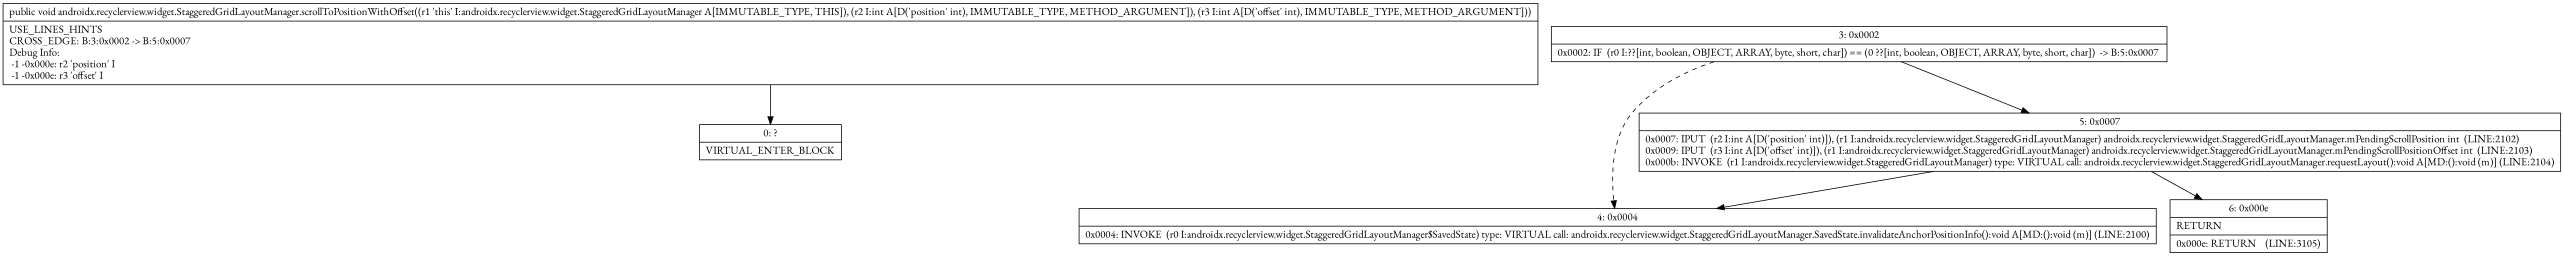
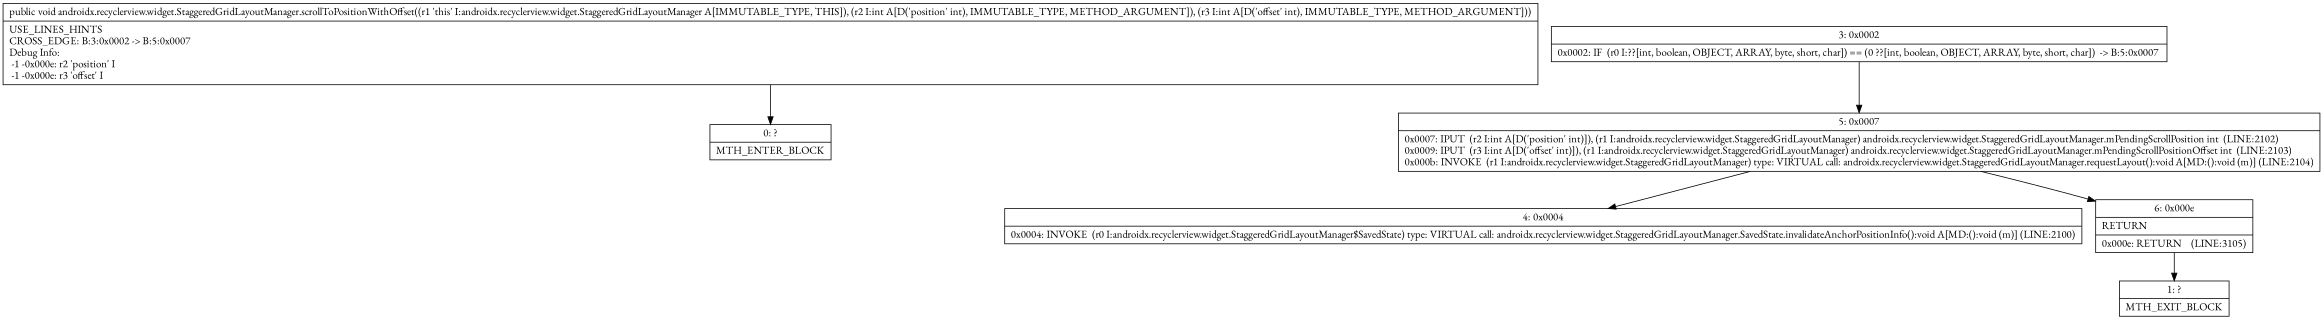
  digraph {
    fontname="EB Garamond"
    node [fontname="EB Garamond" shape=record]
    edge [fontname="EB Garamond"]
-   n1 [label="{0\:\ ?|VIRTUAL_ENTER_BLOCK\l}"]
+   n1 [label="{0\:\ ?|MTH_ENTER_BLOCK\l}"]
    n2 [label="{3\:\ 0x0002|0x0002: IF  (r0 I:??[int, boolean, OBJECT, ARRAY, byte, short, char]) == (0 ??[int, boolean, OBJECT, ARRAY, byte, short, char])  \-\> B:5:0x0007 \l}"]
    n3 [label="{4\:\ 0x0004|0x0004: INVOKE  (r0 I:androidx.recyclerview.widget.StaggeredGridLayoutManager$SavedState) type: VIRTUAL call: androidx.recyclerview.widget.StaggeredGridLayoutManager.SavedState.invalidateAnchorPositionInfo():void A[MD:():void (m)] (LINE:2100)\l}"]
    n4 [label="{5\:\ 0x0007|0x0007: IPUT  (r2 I:int A[D('position' int)]), (r1 I:androidx.recyclerview.widget.StaggeredGridLayoutManager) androidx.recyclerview.widget.StaggeredGridLayoutManager.mPendingScrollPosition int  (LINE:2102)\l0x0009: IPUT  (r3 I:int A[D('offset' int)]), (r1 I:androidx.recyclerview.widget.StaggeredGridLayoutManager) androidx.recyclerview.widget.StaggeredGridLayoutManager.mPendingScrollPositionOffset int  (LINE:2103)\l0x000b: INVOKE  (r1 I:androidx.recyclerview.widget.StaggeredGridLayoutManager) type: VIRTUAL call: androidx.recyclerview.widget.StaggeredGridLayoutManager.requestLayout():void A[MD:():void (m)] (LINE:2104)\l}"]
    n5 [label="{6\:\ 0x000e|RETURN\l|0x000e: RETURN    (LINE:3105)\l}"]
+   n6 [label="{1\:\ ?|MTH_EXIT_BLOCK\l}"]
    n7 [label="{public void androidx.recyclerview.widget.StaggeredGridLayoutManager.scrollToPositionWithOffset((r1 'this' I:androidx.recyclerview.widget.StaggeredGridLayoutManager A[IMMUTABLE_TYPE, THIS]), (r2 I:int A[D('position' int), IMMUTABLE_TYPE, METHOD_ARGUMENT]), (r3 I:int A[D('offset' int), IMMUTABLE_TYPE, METHOD_ARGUMENT]))  | USE_LINES_HINTS\lCROSS_EDGE: B:3:0x0002 \-\> B:5:0x0007\lDebug Info:\l  \-1 \-0x000e: r2 'position' I\l  \-1 \-0x000e: r3 'offset' I\l}"]
-   n2 -> n3 [style=dashed]
    n2 -> n4
    n4 -> n3
    n4 -> n5
+   n5 -> n6
    n7 -> n1
  }
